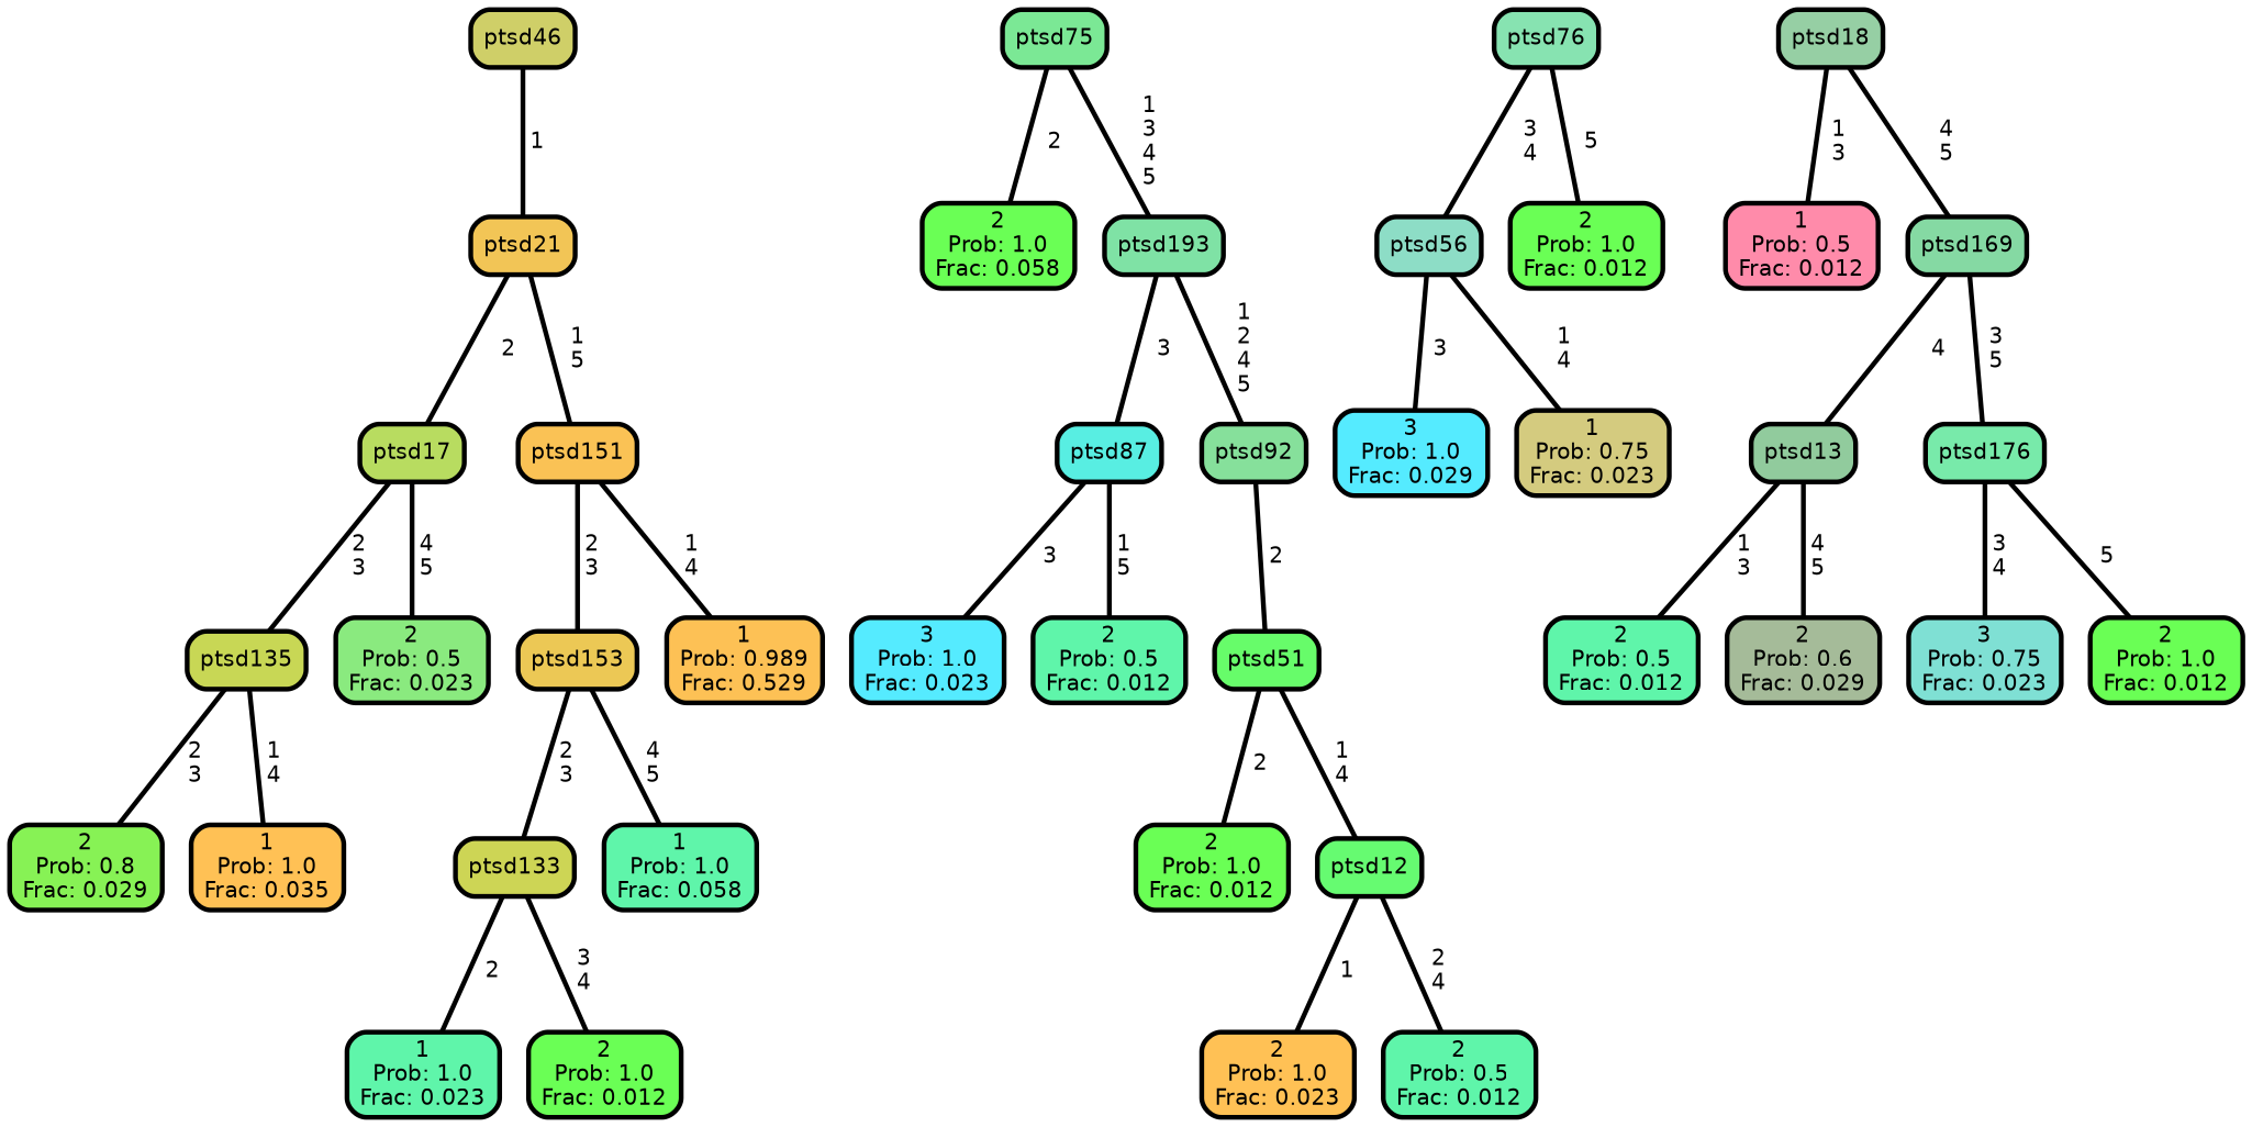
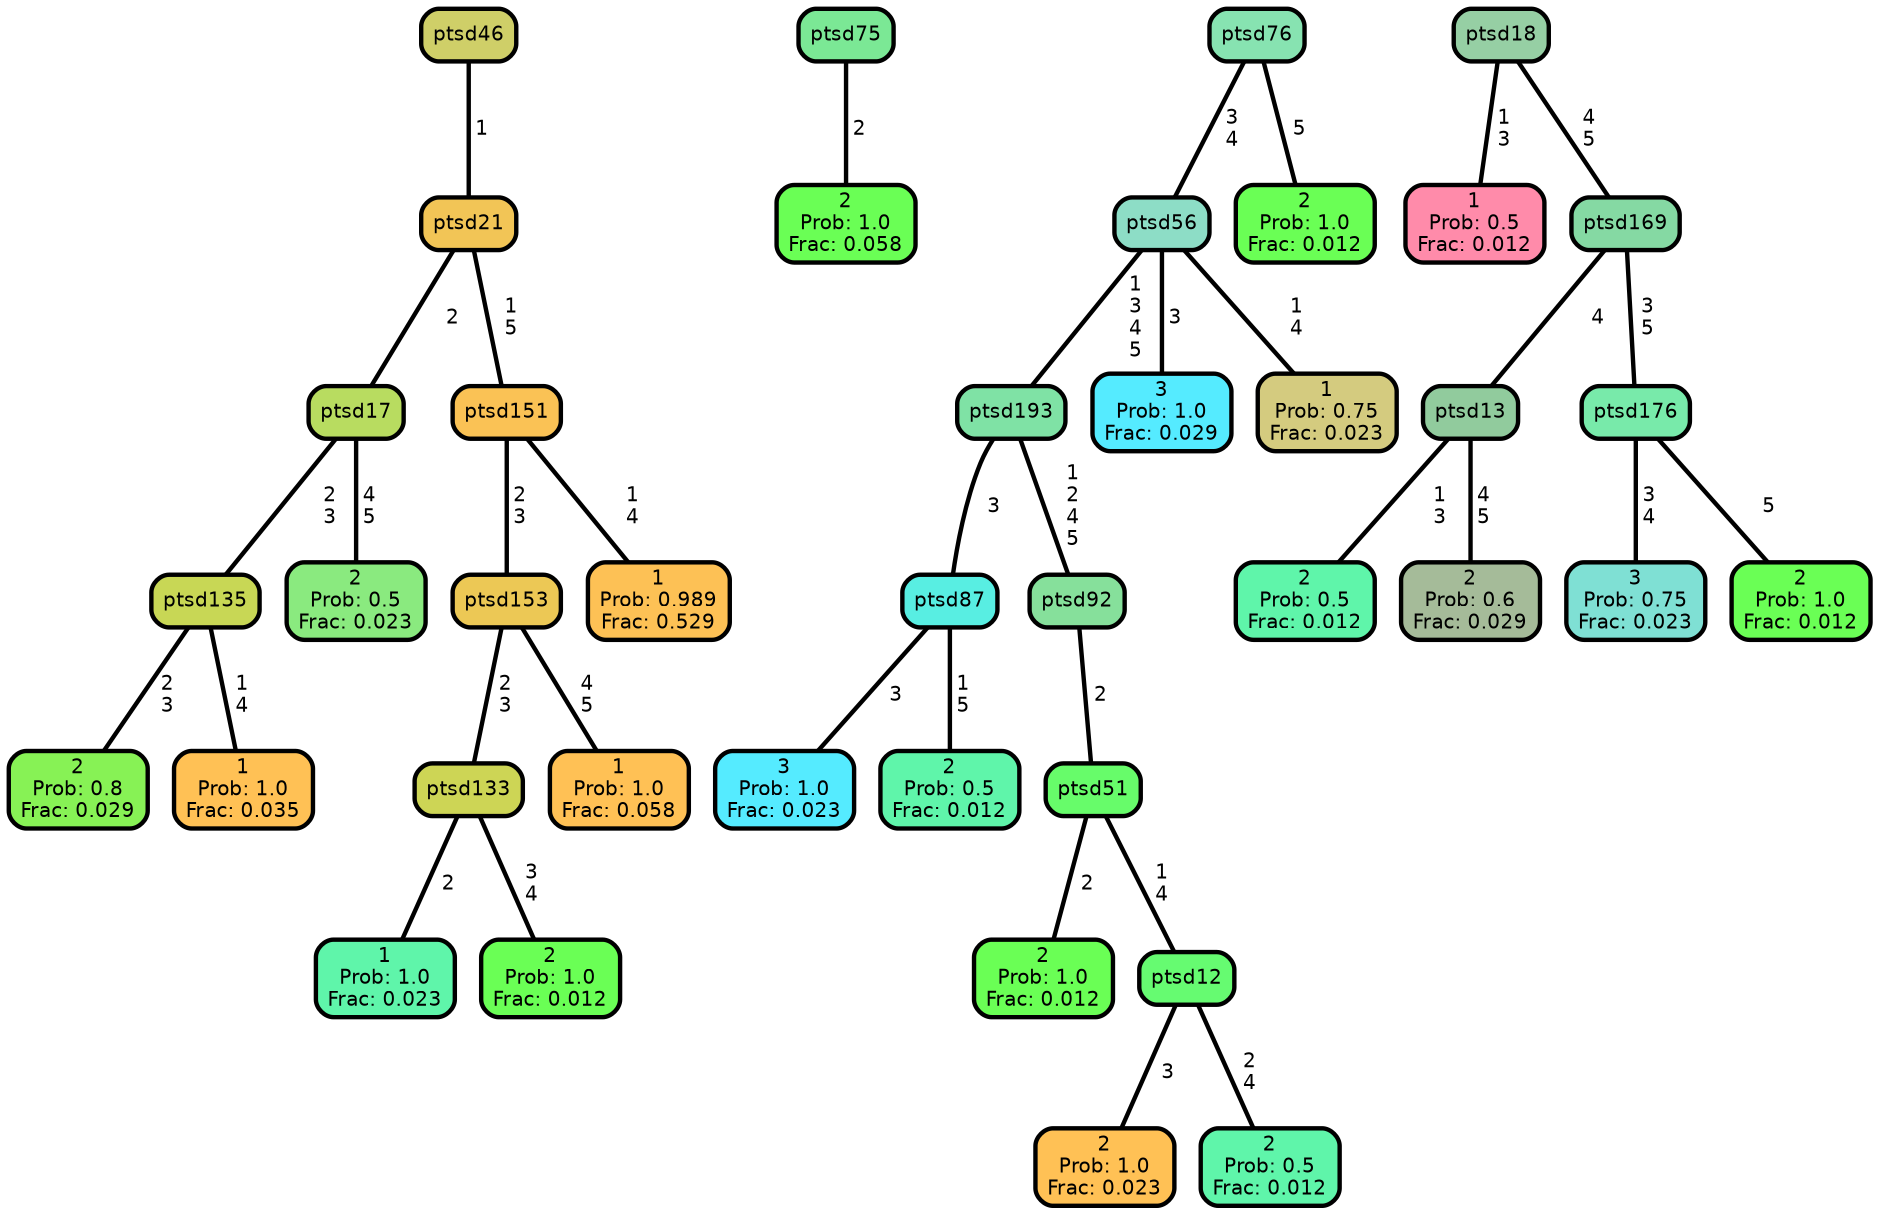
  graph {
    ranksep="0 equally"
    splines=straight
    node [color=black fillcolor="#6aff55" fontcolor=black fontname=helvetica penwidth=3 shape=box style="filled, rounded"]
    edge [color=black fontname=helvetica penwidth=3]
    n1 [fillcolor="#87f255" label="2\nProb: 0.8\nFrac: 0.029"]
    n2 [fillcolor="#c8d755" label=ptsd135]
    n3 [fillcolor="#ffc155" label="1\nProb: 1.0\nFrac: 0.035"]
    n4 [fillcolor="#b8dc60" label=ptsd17]
    n5 [fillcolor="#8aea7f" label="2\nProb: 0.5\nFrac: 0.023"]
    n6 [fillcolor="#f2c556" label=ptsd21]
    n7 [fillcolor="#fac255" label=ptsd151]
    n8 [fillcolor="#ecc855" label=ptsd153]
    n9 [fillcolor="#fdc155" label="1\nProb: 0.989\nFrac: 0.529"]
    n10 [fillcolor="#5ff5aa" label="1\nProb: 1.0\nFrac: 0.023"]
    n11 [fillcolor="#cdd555" label=ptsd133]
    n12 [label="2\nProb: 1.0\nFrac: 0.012"]
-   n13 [fillcolor="#5ff5aa" label="1\nProb: 1.0\nFrac: 0.058"]
+   n13 [fillcolor="#ffc155" label="1\nProb: 1.0\nFrac: 0.058"]
    n14 [fillcolor="#cfcf68" label=ptsd46]
    n15 [fillcolor="#7be895" label=ptsd75]
    n16 [label="2\nProb: 1.0\nFrac: 0.058"]
    n17 [fillcolor="#7fe2a5" label=ptsd193]
    n18 [fillcolor="#58eee2" label=ptsd87]
    n19 [fillcolor="#86e09b" label=ptsd92]
    n20 [fillcolor="#55ebff" label="3\nProb: 1.0\nFrac: 0.023"]
    n21 [fillcolor="#5ff5aa" label="2\nProb: 0.5\nFrac: 0.012"]
    n22 [fillcolor="#67fc6a" label=ptsd51]
    n23 [label="2\nProb: 1.0\nFrac: 0.012"]
    n24 [fillcolor="#66fb71" label=ptsd12]
    n25 [fillcolor="#ffc155" label="2\nProb: 1.0\nFrac: 0.023"]
    n26 [fillcolor="#5ff5aa" label="2\nProb: 0.5\nFrac: 0.012"]
    n27 [fillcolor="#55ebff" label="3\nProb: 1.0\nFrac: 0.029"]
    n28 [fillcolor="#8dddc6" label=ptsd56]
    n29 [fillcolor="#d4cb7f" label="1\nProb: 0.75\nFrac: 0.023"]
    n30 [fillcolor="#87e3b1" label=ptsd76]
    n31 [label="2\nProb: 1.0\nFrac: 0.012"]
    n32 [fillcolor="#96cfa4" label=ptsd18]
    n33 [fillcolor="#ff8baa" label="1\nProb: 0.5\nFrac: 0.012"]
    n34 [fillcolor="#85d9a3" label=ptsd169]
    n35 [fillcolor="#91cb9d" label=ptsd13]
    n36 [fillcolor="#78eaaa" label=ptsd176]
    n37 [fillcolor="#5ff5aa" label="2\nProb: 0.5\nFrac: 0.012"]
    n38 [fillcolor="#a5bb99" label="2\nProb: 0.6\nFrac: 0.029"]
    n39 [fillcolor="#7fe0d4" label="3\nProb: 0.75\nFrac: 0.023"]
    n40 [label="2\nProb: 1.0\nFrac: 0.012"]
    subgraph sub_1 {
      rank=same
    }
    n2 -- n1 [label=" 2\n 3"]
    n2 -- n3 [label=" 1\n 4"]
    n4 -- n2 [label=" 2\n 3"]
    n4 -- n5 [label=" 4\n 5"]
    n6 -- n4 [label=" 2"]
    n6 -- n7 [label=" 1\n 5"]
    n7 -- n8 [label=" 2\n 3"]
    n7 -- n9 [label=" 1\n 4"]
    n8 -- n11 [label=" 2\n 3"]
    n8 -- n13 [label=" 4\n 5"]
    n11 -- n10 [label=" 2"]
    n11 -- n12 [label=" 3\n 4"]
    n14 -- n6 [label=" 1"]
    n15 -- n16 [label=" 2"]
-   n15 -- n17 [label=" 1\n 3\n 4\n 5"]
+   n28 -- n17 [label=" 1\n 3\n 4\n 5"]
    n17 -- n18 [label=" 3"]
    n17 -- n19 [label=" 1\n 2\n 4\n 5"]
    n18 -- n20 [label=" 3"]
    n18 -- n21 [label=" 1\n 5"]
    n19 -- n22 [label=" 2"]
    n22 -- n23 [label=" 2"]
    n22 -- n24 [label=" 1\n 4"]
-   n24 -- n25 [label=" 1"]
+   n24 -- n25 [label=" 3"]
    n24 -- n26 [label=" 2\n 4"]
    n28 -- n27 [label=" 3"]
    n28 -- n29 [label=" 1\n 4"]
    n30 -- n28 [label=" 3\n 4"]
    n30 -- n31 [label=" 5"]
    n32 -- n33 [label=" 1\n 3"]
    n32 -- n34 [label=" 4\n 5"]
    n34 -- n35 [label=" 4"]
    n34 -- n36 [label=" 3\n 5"]
    n35 -- n37 [label=" 1\n 3"]
    n35 -- n38 [label=" 4\n 5"]
    n36 -- n39 [label=" 3\n 4"]
    n36 -- n40 [label=" 5"]
  }
